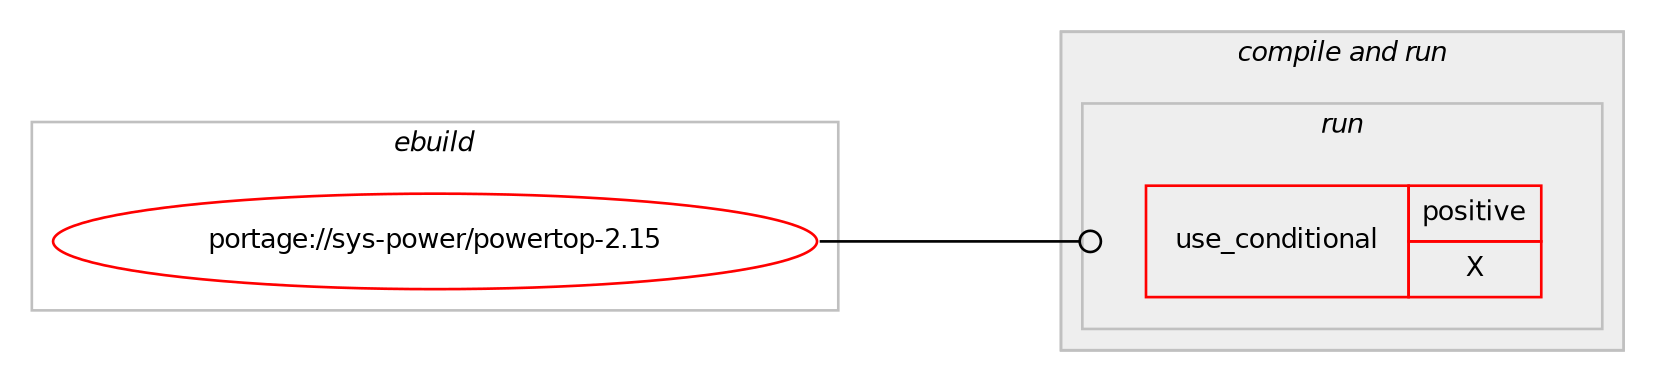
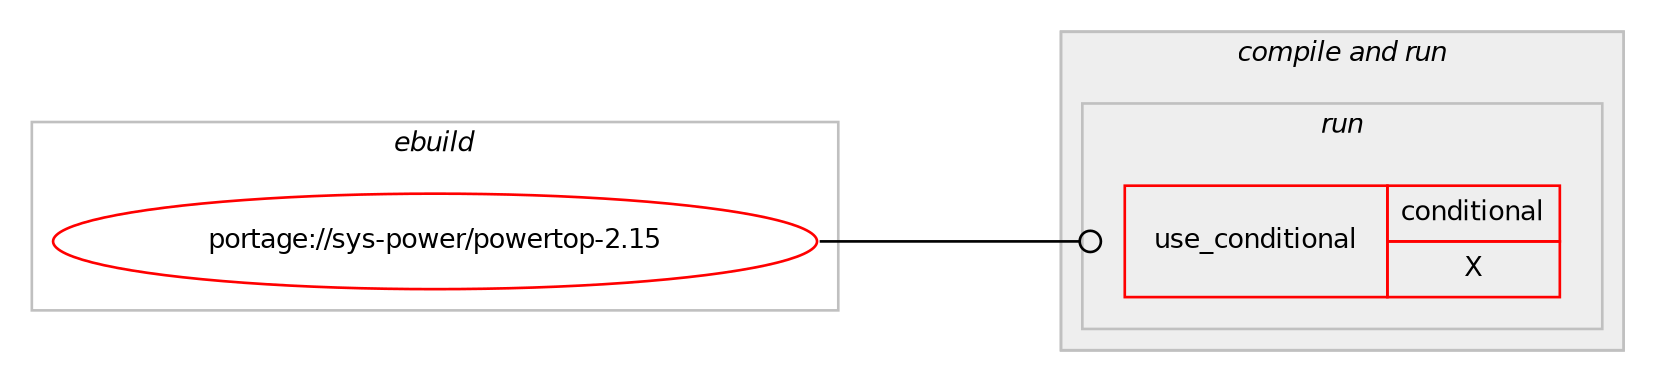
  digraph {
    compound=true
    concentrate=true
    fontname=Helvetica
    fontsize=10
    newrank=true
    rankdir=LR
    ranksep=1.5
    node [color=red fontname=Helvetica fontsize=10]
    n1 [label="portage://sys-power/powertop-2.15" width=4]
-   n2 [label=<<TABLE BORDER="0" CELLBORDER="1" CELLSPACING="0" CELLPADDING="4"><TR><TD ROWSPAN="3" CELLPADDING="10">use_conditional</TD></TR><TR><TD>positive</TD></TR><TR><TD>X</TD></TR></TABLE>> shape=none]
+   n2 [label=<<TABLE BORDER="0" CELLBORDER="1" CELLSPACING="0" CELLPADDING="4"><TR><TD ROWSPAN="3" CELLPADDING="10">use_conditional</TD></TR><TR><TD>conditional</TD></TR><TR><TD>X</TD></TR></TABLE>> shape=none]
    subgraph cluster_1 {
      color=gray
      label=<<i>ebuild</i>>
      rank=same
      n1
    }
    subgraph cluster_2 {
      color=gray
      label=<<i>dependencies</i>>
      subgraph cluster_3 {
        color=gray
        fillcolor="#eeeeee"
        label=<<i>compile</i>>
        style=filled
      }
      subgraph cluster_4 {
        color=gray
        fillcolor="#eeeeee"
        label=<<i>compile and run</i>>
        style=filled
      }
      subgraph cluster_5 {
        color=gray
        fillcolor="#eeeeee"
        label=<<i>run</i>>
        style=filled
        subgraph sub_6 {
          color=gray
          fillcolor="#eeeeee"
          label=<<i>run</i>>
          style=filled
          n2
        }
      }
    }
    subgraph cluster_7 {
      color=gray
      label=<<i>candidates</i>>
      rank=same
    }
    n1 -> n2 [arrowhead=odot headport=w style=solid tailport=e weight=20]
  }
